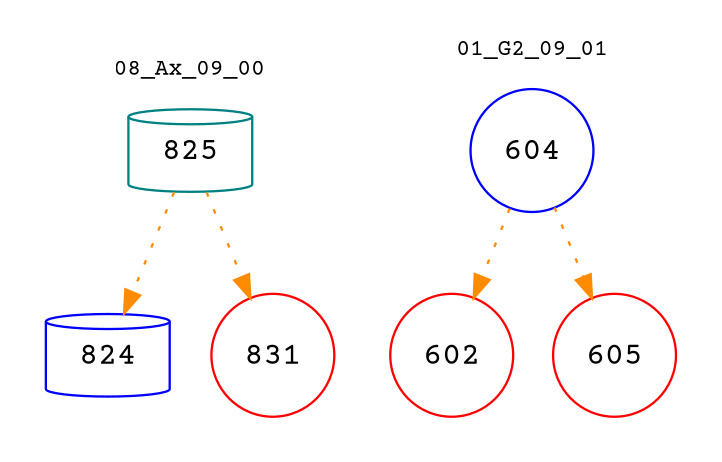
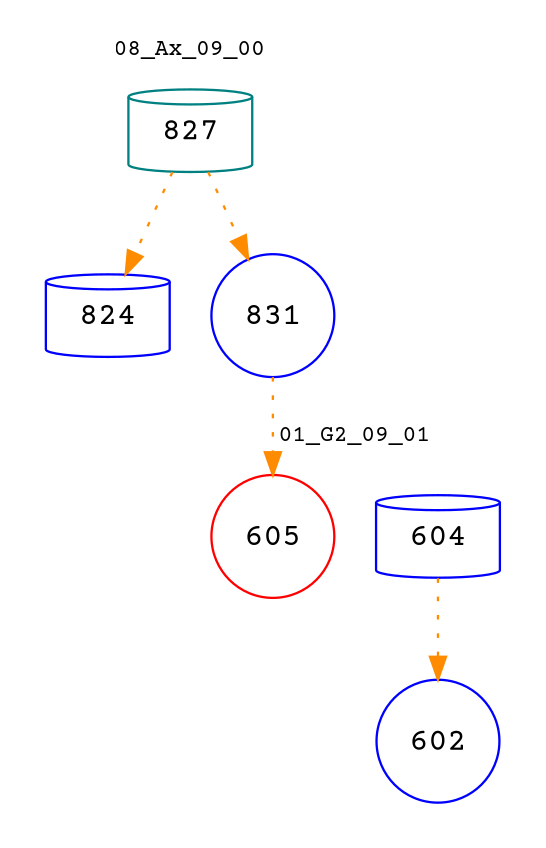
  digraph {
    fontname="Courier Prime"
    node [color=blue fontname="Courier Prime" shape=circle]
    edge [color=darkorange fontname="Courier Prime" style=dotted]
-   n1 [color=teal label=825 shape=cylinder]
+   n1 [color=teal label=827 shape=cylinder]
    n2 [label=824 shape=cylinder]
-   n3 [color=red label=831]
-   n4 [label=604]
-   n5 [color=red label=602]
+   n3 [label=831]
+   n4 [label=604 shape=cylinder]
+   n5 [label=602]
    n6 [color=red label=605]
    subgraph cluster_1 {
      color=white
      fontsize=10
      label="08_Ax_09_00"
      n1
      n2
      n3
    }
    subgraph cluster_2 {
      color=white
      fontsize=10
      label="01_G2_09_01"
      n4
      n5
      n6
    }
    n1 -> n2
    n1 -> n3
    n4 -> n5
-   n4 -> n6
+   n3 -> n6
  }
